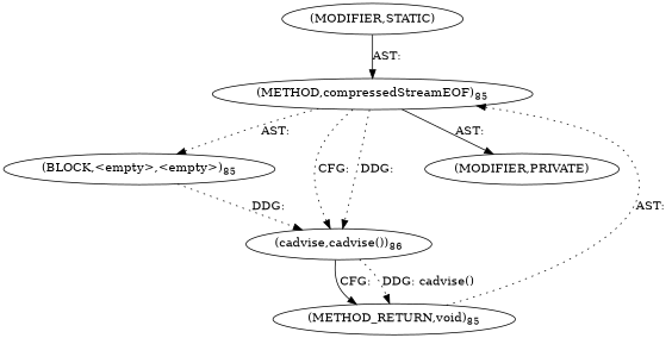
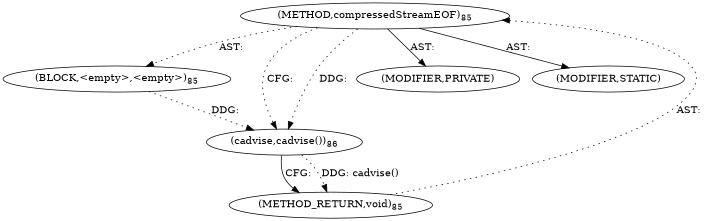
  digraph {
    edge [style=dotted]
    n1 [label=<(METHOD,compressedStreamEOF)<SUB>85</SUB>>]
    n2 [label=<(BLOCK,&lt;empty&gt;,&lt;empty&gt;)<SUB>85</SUB>>]
    n3 [label=<(cadvise,cadvise())<SUB>86</SUB>>]
    n4 [label=<(MODIFIER,PRIVATE)>]
    n5 [label=<(MODIFIER,STATIC)>]
    n6 [label=<(METHOD_RETURN,void)<SUB>85</SUB>>]
    n1 -> n2 [label="AST: "]
    n1 -> n3 [label="CFG: "]
    n1 -> n3 [label="DDG: "]
    n1 -> n4 [label="AST: " style=solid]
-   n5 -> n1 [label="AST: " style=solid]
+   n1 -> n5 [label="AST: " style=solid]
    n2 -> n3 [label="DDG: "]
    n3 -> n6 [label="CFG: " style=solid]
    n3 -> n6 [label="DDG: cadvise()"]
    n6 -> n1 [label="AST: "]
  }
